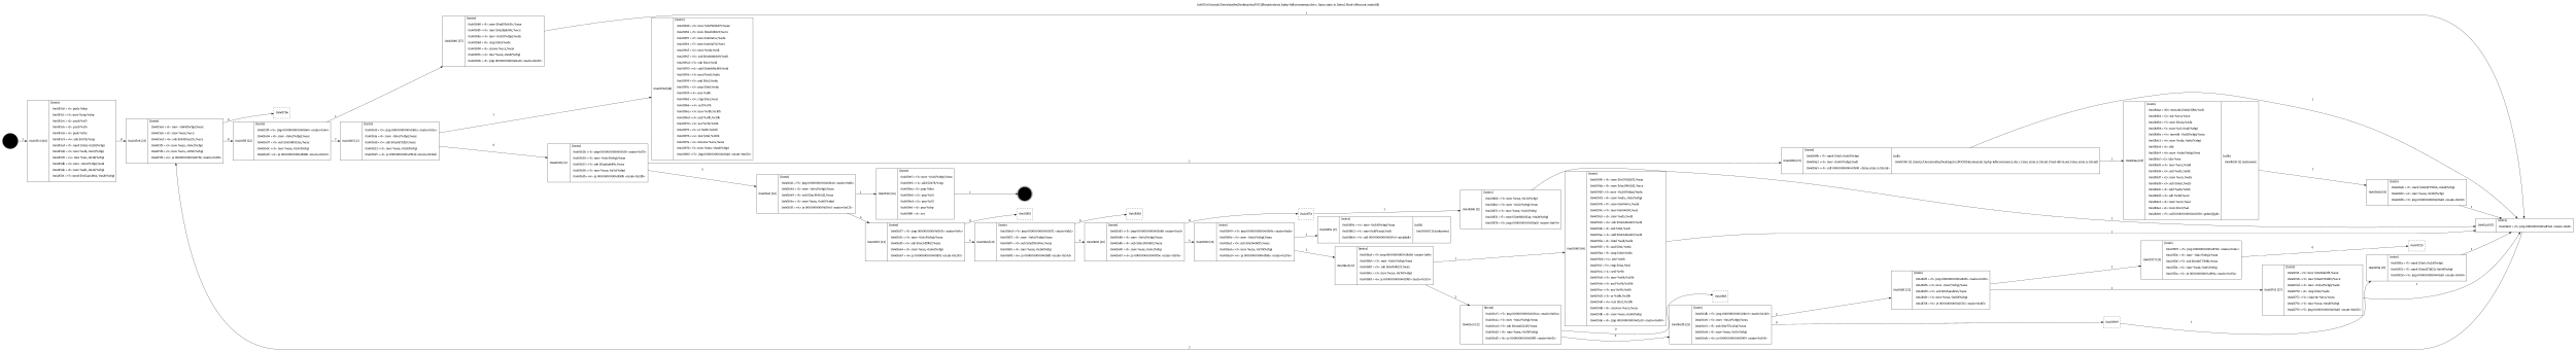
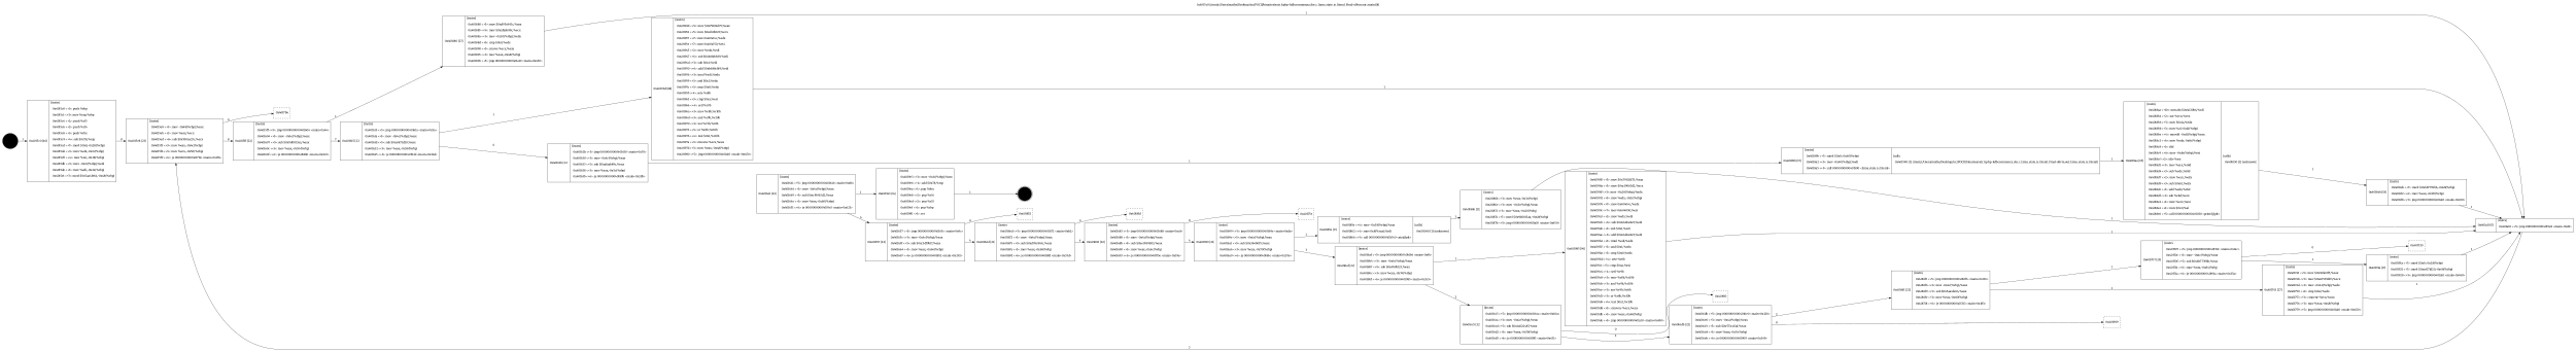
  digraph {
    fontname=Merriweather
    label="0x4015c0 (/mnt/c/Users/mathe/Desktop/tcc/POCII/binaries/extr_kphp-kdbcommonxz_dec.c_lzma_state_is_literal_Final-ollvm.out::main(0))"
    labelloc=t
    rankdir=LR
    node [fontname=Merriweather shape=record]
    edge [fontname=Merriweather]
    Entry [fillcolor=black height=0.3 shape=circle style=filled width=0.3]
    n2 [label="{\n     0x4015c0 [40]\l\n     | [instrs]\l\n     &nbsp;&nbsp;0x4015c0 \<+1\>: push %rbp\l\n     &nbsp;&nbsp;0x4015c1 \<+3\>: mov %rsp,%rbp\l\n     &nbsp;&nbsp;0x4015c4 \<+2\>: push %r15\l\n     &nbsp;&nbsp;0x4015c6 \<+2\>: push %r14\l\n     &nbsp;&nbsp;0x4015c8 \<+1\>: push %rbx\l\n     &nbsp;&nbsp;0x4015c9 \<+4\>: sub $0x78,%rsp\l\n     &nbsp;&nbsp;0x4015cd \<+7\>: movl $0x0,-0x28(%rbp)\l\n     &nbsp;&nbsp;0x4015d4 \<+3\>: mov %edi,-0x2c(%rbp)\l\n     &nbsp;&nbsp;0x4015d7 \<+4\>: mov %rsi,-0x38(%rbp)\l\n     &nbsp;&nbsp;0x4015db \<+3\>: mov -0x2c(%rbp),%edi\l\n     &nbsp;&nbsp;0x4015de \<+3\>: mov %edi,-0x24(%rbp)\l\n     &nbsp;&nbsp;0x4015e1 \<+7\>: movl $0x5aa4fe84,-0x48(%rbp)\l\n  }"]
    n3 [label="{\n     0x4015e8 [23]\l\n     | [instrs]\l\n     &nbsp;&nbsp;0x4015e8 \<+3\>: mov -0x48(%rbp),%eax\l\n     &nbsp;&nbsp;0x4015eb \<+2\>: mov %eax,%ecx\l\n     &nbsp;&nbsp;0x4015ed \<+6\>: sub $0x930aa23c,%ecx\l\n     &nbsp;&nbsp;0x4015f3 \<+3\>: mov %eax,-0x4c(%rbp)\l\n     &nbsp;&nbsp;0x4015f6 \<+3\>: mov %ecx,-0x50(%rbp)\l\n     &nbsp;&nbsp;0x4015f9 \<+6\>: je 00000000004017b6 \<main+0x1f6\>\l\n  }"]
    n4 [label="{\n     0x4017b6\l\n  }" style=dashed]
    n5 [label="{\n     0x4015ff [22]\l\n     | [instrs]\l\n     &nbsp;&nbsp;0x4015ff \<+5\>: jmp 0000000000401604 \<main+0x44\>\l\n     &nbsp;&nbsp;0x401604 \<+3\>: mov -0x4c(%rbp),%eax\l\n     &nbsp;&nbsp;0x401607 \<+5\>: sub $0x9d0013aa,%eax\l\n     &nbsp;&nbsp;0x40160c \<+3\>: mov %eax,-0x54(%rbp)\l\n     &nbsp;&nbsp;0x40160f \<+6\>: je 0000000000401880 \<main+0x2c0\>\l\n  }"]
    n6 [label="{\n     0x401880 [27]\l\n     | [instrs]\l\n     &nbsp;&nbsp;0x401880 \<+5\>: mov $0xd95c845c,%eax\l\n     &nbsp;&nbsp;0x401885 \<+5\>: mov $0xafaab89c,%ecx\l\n     &nbsp;&nbsp;0x40188a \<+3\>: mov -0x20(%rbp),%edx\l\n     &nbsp;&nbsp;0x40188d \<+3\>: cmp $0x0,%edx\l\n     &nbsp;&nbsp;0x401890 \<+3\>: cmove %ecx,%eax\l\n     &nbsp;&nbsp;0x401893 \<+3\>: mov %eax,-0x48(%rbp)\l\n     &nbsp;&nbsp;0x401896 \<+5\>: jmp 0000000000401a10 \<main+0x450\>\l\n  }"]
    n7 [label="{\n     0x401615 [22]\l\n     | [instrs]\l\n     &nbsp;&nbsp;0x401615 \<+5\>: jmp 000000000040161a \<main+0x5a\>\l\n     &nbsp;&nbsp;0x40161a \<+3\>: mov -0x4c(%rbp),%eax\l\n     &nbsp;&nbsp;0x40161d \<+5\>: sub $0xa4171d20,%eax\l\n     &nbsp;&nbsp;0x401622 \<+3\>: mov %eax,-0x58(%rbp)\l\n     &nbsp;&nbsp;0x401625 \<+6\>: je 000000000040192d \<main+0x36d\>\l\n  }"]
    n8 [label="{\n     0x401a10 [5]\l\n     | [instrs]\l\n     &nbsp;&nbsp;0x401a10 \<+5\>: jmp 00000000004015e8 \<main+0x28\>\l\n  }"]
    n9 [label="{\n     0x40192d [88]\l\n     | [instrs]\l\n     &nbsp;&nbsp;0x40192d \<+5\>: mov $0x79102d73,%eax\l\n     &nbsp;&nbsp;0x401932 \<+5\>: mov $0x4b0b123,%ecx\l\n     &nbsp;&nbsp;0x401937 \<+7\>: mov 0x40404c,%edx\l\n     &nbsp;&nbsp;0x40193e \<+7\>: mov 0x404050,%esi\l\n     &nbsp;&nbsp;0x401945 \<+2\>: mov %edx,%edi\l\n     &nbsp;&nbsp;0x401947 \<+6\>: sub $0xb688cb19,%edi\l\n     &nbsp;&nbsp;0x40194d \<+3\>: sub $0x1,%edi\l\n     &nbsp;&nbsp;0x401950 \<+6\>: add $0xb688cb19,%edi\l\n     &nbsp;&nbsp;0x401956 \<+3\>: imul %edi,%edx\l\n     &nbsp;&nbsp;0x401959 \<+3\>: and $0x1,%edx\l\n     &nbsp;&nbsp;0x40195c \<+3\>: cmp $0x0,%edx\l\n     &nbsp;&nbsp;0x40195f \<+4\>: sete %r8b\l\n     &nbsp;&nbsp;0x401963 \<+3\>: cmp $0xa,%esi\l\n     &nbsp;&nbsp;0x401966 \<+4\>: setl %r9b\l\n     &nbsp;&nbsp;0x40196a \<+3\>: mov %r8b,%r10b\l\n     &nbsp;&nbsp;0x40196d \<+3\>: and %r9b,%r10b\l\n     &nbsp;&nbsp;0x401970 \<+3\>: xor %r9b,%r8b\l\n     &nbsp;&nbsp;0x401973 \<+3\>: or %r8b,%r10b\l\n     &nbsp;&nbsp;0x401976 \<+4\>: test $0x1,%r10b\l\n     &nbsp;&nbsp;0x40197a \<+3\>: cmovne %ecx,%eax\l\n     &nbsp;&nbsp;0x40197d \<+3\>: mov %eax,-0x48(%rbp)\l\n     &nbsp;&nbsp;0x401980 \<+5\>: jmp 0000000000401a10 \<main+0x450\>\l\n  }"]
    n10 [label="{\n     0x40162b [22]\l\n     | [instrs]\l\n     &nbsp;&nbsp;0x40162b \<+5\>: jmp 0000000000401630 \<main+0x70\>\l\n     &nbsp;&nbsp;0x401630 \<+3\>: mov -0x4c(%rbp),%eax\l\n     &nbsp;&nbsp;0x401633 \<+5\>: sub $0xafaab89c,%eax\l\n     &nbsp;&nbsp;0x401638 \<+3\>: mov %eax,-0x5c(%rbp)\l\n     &nbsp;&nbsp;0x40163b \<+6\>: je 000000000040189b \<main+0x2db\>\l\n  }"]
    Exit [fillcolor=black height=0.3 peripheries=2 shape=circle style=filled width=0.3]
    n12 [label="{\n     0x40189b [15]\l\n     | [instrs]\l\n     &nbsp;&nbsp;0x40189b \<+7\>: movl $0x0,-0x40(%rbp)\l\n     &nbsp;&nbsp;0x4018a2 \<+3\>: mov -0x40(%rbp),%edi\l\n     &nbsp;&nbsp;0x4018a5 \<+5\>: call 0000000000401590 \<lzma_state_is_literal\>\l\n     | [calls]\l\n     &nbsp;&nbsp;0x401590 \{1\} (/mnt/c/Users/mathe/Desktop/tcc/POCII/binaries/extr_kphp-kdbcommonxz_dec.c_lzma_state_is_literal_Final-ollvm.out::lzma_state_is_literal)\l\n  }"]
    n13 [label="{\n     0x401641 [22]\l\n     | [instrs]\l\n     &nbsp;&nbsp;0x401641 \<+5\>: jmp 0000000000401646 \<main+0x86\>\l\n     &nbsp;&nbsp;0x401646 \<+3\>: mov -0x4c(%rbp),%eax\l\n     &nbsp;&nbsp;0x401649 \<+5\>: sub $0xc19063d2,%eax\l\n     &nbsp;&nbsp;0x40164e \<+3\>: mov %eax,-0x60(%rbp)\l\n     &nbsp;&nbsp;0x401651 \<+6\>: je 00000000004019e3 \<main+0x423\>\l\n  }"]
    n14 [label="{\n     0x401720\l\n  }" style=dashed]
    n15 [label="{\n     0x4018aa [65]\l\n     | [instrs]\l\n     &nbsp;&nbsp;0x4018aa \<+10\>: movabs $0x4020b6,%rdi\l\n     &nbsp;&nbsp;0x4018b4 \<+2\>: xor %ecx,%ecx\l\n     &nbsp;&nbsp;0x4018b6 \<+5\>: mov $0x1a,%edx\l\n     &nbsp;&nbsp;0x4018bb \<+3\>: mov %al,-0x41(%rbp)\l\n     &nbsp;&nbsp;0x4018be \<+4\>: movsbl -0x41(%rbp),%eax\l\n     &nbsp;&nbsp;0x4018c2 \<+6\>: mov %edx,-0x8c(%rbp)\l\n     &nbsp;&nbsp;0x4018c8 \<+1\>: cltd\l\n     &nbsp;&nbsp;0x4018c9 \<+6\>: mov -0x8c(%rbp),%esi\l\n     &nbsp;&nbsp;0x4018cf \<+2\>: idiv %esi\l\n     &nbsp;&nbsp;0x4018d1 \<+3\>: mov %ecx,%r8d\l\n     &nbsp;&nbsp;0x4018d4 \<+3\>: sub %edx,%r8d\l\n     &nbsp;&nbsp;0x4018d7 \<+2\>: mov %ecx,%edx\l\n     &nbsp;&nbsp;0x4018d9 \<+3\>: sub $0x61,%edx\l\n     &nbsp;&nbsp;0x4018dc \<+3\>: add %edx,%r8d\l\n     &nbsp;&nbsp;0x4018df \<+3\>: sub %r8d,%ecx\l\n     &nbsp;&nbsp;0x4018e2 \<+2\>: mov %ecx,%esi\l\n     &nbsp;&nbsp;0x4018e4 \<+2\>: mov $0x0,%al\l\n     &nbsp;&nbsp;0x4018e6 \<+5\>: call 0000000000401030 \<printf@plt\>\l\n     | [calls]\l\n     &nbsp;&nbsp;0x401030 \{1\} (unknown)\l\n  }"]
    n16 [label="{\n     0x4019e3 [14]\l\n     | [instrs]\l\n     &nbsp;&nbsp;0x4019e3 \<+3\>: mov -0x1c(%rbp),%eax\l\n     &nbsp;&nbsp;0x4019e6 \<+4\>: add $0x78,%rsp\l\n     &nbsp;&nbsp;0x4019ea \<+1\>: pop %rbx\l\n     &nbsp;&nbsp;0x4019eb \<+2\>: pop %r14\l\n     &nbsp;&nbsp;0x4019ed \<+2\>: pop %r15\l\n     &nbsp;&nbsp;0x4019ef \<+1\>: pop %rbp\l\n     &nbsp;&nbsp;0x4019f0 \<+1\>: ret\l\n  }"]
    n17 [label="{\n     0x401657 [22]\l\n     | [instrs]\l\n     &nbsp;&nbsp;0x401657 \<+5\>: jmp 000000000040165c \<main+0x9c\>\l\n     &nbsp;&nbsp;0x40165c \<+3\>: mov -0x4c(%rbp),%eax\l\n     &nbsp;&nbsp;0x40165f \<+5\>: sub $0xc3df9b17,%eax\l\n     &nbsp;&nbsp;0x401664 \<+3\>: mov %eax,-0x64(%rbp)\l\n     &nbsp;&nbsp;0x401667 \<+6\>: je 0000000000401852 \<main+0x292\>\l\n  }"]
    n18 [label="{\n     0x40191a [19]\l\n     | [instrs]\l\n     &nbsp;&nbsp;0x40191a \<+7\>: movl $0x0,-0x28(%rbp)\l\n     &nbsp;&nbsp;0x401921 \<+7\>: movl $0xa4171d20,-0x48(%rbp)\l\n     &nbsp;&nbsp;0x401928 \<+5\>: jmp 0000000000401a10 \<main+0x450\>\l\n  }"]
    n19 [label="{\n     0x4018eb [18]\l\n     | [instrs]\l\n     &nbsp;&nbsp;0x4018eb \<+7\>: movl $0x6b7739bb,-0x48(%rbp)\l\n     &nbsp;&nbsp;0x4018f2 \<+6\>: mov %eax,-0x90(%rbp)\l\n     &nbsp;&nbsp;0x4018f8 \<+5\>: jmp 0000000000401a10 \<main+0x450\>\l\n  }"]
    n20 [label="{\n     0x401852\l\n  }" style=dashed]
    n21 [label="{\n     0x40166d [22]\l\n     | [instrs]\l\n     &nbsp;&nbsp;0x40166d \<+5\>: jmp 0000000000401672 \<main+0xb2\>\l\n     &nbsp;&nbsp;0x401672 \<+3\>: mov -0x4c(%rbp),%eax\l\n     &nbsp;&nbsp;0x401675 \<+5\>: sub $0xd95c845c,%eax\l\n     &nbsp;&nbsp;0x40167a \<+3\>: mov %eax,-0x68(%rbp)\l\n     &nbsp;&nbsp;0x40167d \<+6\>: je 00000000004018fd \<main+0x33d\>\l\n  }"]
    n22 [label="{\n     0x4018fd\l\n  }" style=dashed]
    n23 [label="{\n     0x401683 [22]\l\n     | [instrs]\l\n     &nbsp;&nbsp;0x401683 \<+5\>: jmp 0000000000401688 \<main+0xc8\>\l\n     &nbsp;&nbsp;0x401688 \<+3\>: mov -0x4c(%rbp),%eax\l\n     &nbsp;&nbsp;0x40168b \<+5\>: sub $0xe0539d03,%eax\l\n     &nbsp;&nbsp;0x401690 \<+3\>: mov %eax,-0x6c(%rbp)\l\n     &nbsp;&nbsp;0x401693 \<+6\>: je 000000000040175e \<main+0x19e\>\l\n  }"]
    n24 [label="{\n     0x40175e\l\n  }" style=dashed]
    n25 [label="{\n     0x401699 [22]\l\n     | [instrs]\l\n     &nbsp;&nbsp;0x401699 \<+5\>: jmp 000000000040169e \<main+0xde\>\l\n     &nbsp;&nbsp;0x40169e \<+3\>: mov -0x4c(%rbp),%eax\l\n     &nbsp;&nbsp;0x4016a1 \<+5\>: sub $0x364b0f5,%eax\l\n     &nbsp;&nbsp;0x4016a6 \<+3\>: mov %eax,-0x70(%rbp)\l\n     &nbsp;&nbsp;0x4016a9 \<+6\>: je 000000000040185e \<main+0x29e\>\l\n  }"]
    n26 [label="{\n     0x40186b [21]\l\n     | [instrs]\l\n     &nbsp;&nbsp;0x40186b \<+3\>: mov %eax,-0x3c(%rbp)\l\n     &nbsp;&nbsp;0x40186e \<+3\>: mov -0x3c(%rbp),%eax\l\n     &nbsp;&nbsp;0x401871 \<+3\>: mov %eax,-0x20(%rbp)\l\n     &nbsp;&nbsp;0x401874 \<+7\>: movl $0x9d0013aa,-0x48(%rbp)\l\n     &nbsp;&nbsp;0x40187b \<+5\>: jmp 0000000000401a10 \<main+0x450\>\l\n  }"]
    n27 [label="{\n     0x40185e [13]\l\n     | [instrs]\l\n     &nbsp;&nbsp;0x40185e \<+4\>: mov -0x38(%rbp),%rax\l\n     &nbsp;&nbsp;0x401862 \<+4\>: mov 0x8(%rax),%rdi\l\n     &nbsp;&nbsp;0x401866 \<+5\>: call 0000000000401040 \<atoi@plt\>\l\n     | [calls]\l\n     &nbsp;&nbsp;0x401040 \{1\} (unknown)\l\n  }"]
    n28 [label="{\n     0x4016af [22]\l\n     | [instrs]\l\n     &nbsp;&nbsp;0x4016af \<+5\>: jmp 00000000004016b4 \<main+0xf4\>\l\n     &nbsp;&nbsp;0x4016b4 \<+3\>: mov -0x4c(%rbp),%eax\l\n     &nbsp;&nbsp;0x4016b7 \<+5\>: sub $0x4b0b123,%eax\l\n     &nbsp;&nbsp;0x4016bc \<+3\>: mov %eax,-0x74(%rbp)\l\n     &nbsp;&nbsp;0x4016bf \<+6\>: je 0000000000401985 \<main+0x3c5\>\l\n  }"]
    n29 [label="{\n     0x401985 [94]\l\n     | [instrs]\l\n     &nbsp;&nbsp;0x401985 \<+5\>: mov $0x79102d73,%eax\l\n     &nbsp;&nbsp;0x40198a \<+5\>: mov $0xc19063d2,%ecx\l\n     &nbsp;&nbsp;0x40198f \<+3\>: mov -0x28(%rbp),%edx\l\n     &nbsp;&nbsp;0x401992 \<+3\>: mov %edx,-0x1c(%rbp)\l\n     &nbsp;&nbsp;0x401995 \<+7\>: mov 0x40404c,%edx\l\n     &nbsp;&nbsp;0x40199c \<+7\>: mov 0x404050,%esi\l\n     &nbsp;&nbsp;0x4019a3 \<+2\>: mov %edx,%edi\l\n     &nbsp;&nbsp;0x4019a5 \<+6\>: sub $0x46d6e8e5,%edi\l\n     &nbsp;&nbsp;0x4019ab \<+3\>: sub $0x1,%edi\l\n     &nbsp;&nbsp;0x4019ae \<+6\>: add $0x46d6e8e5,%edi\l\n     &nbsp;&nbsp;0x4019b4 \<+3\>: imul %edi,%edx\l\n     &nbsp;&nbsp;0x4019b7 \<+3\>: and $0x1,%edx\l\n     &nbsp;&nbsp;0x4019ba \<+3\>: cmp $0x0,%edx\l\n     &nbsp;&nbsp;0x4019bd \<+4\>: sete %r8b\l\n     &nbsp;&nbsp;0x4019c1 \<+3\>: cmp $0xa,%esi\l\n     &nbsp;&nbsp;0x4019c4 \<+4\>: setl %r9b\l\n     &nbsp;&nbsp;0x4019c8 \<+3\>: mov %r8b,%r10b\l\n     &nbsp;&nbsp;0x4019cb \<+3\>: and %r9b,%r10b\l\n     &nbsp;&nbsp;0x4019ce \<+3\>: xor %r9b,%r8b\l\n     &nbsp;&nbsp;0x4019d1 \<+3\>: or %r8b,%r10b\l\n     &nbsp;&nbsp;0x4019d4 \<+4\>: test $0x1,%r10b\l\n     &nbsp;&nbsp;0x4019d8 \<+3\>: cmovne %ecx,%eax\l\n     &nbsp;&nbsp;0x4019db \<+3\>: mov %eax,-0x48(%rbp)\l\n     &nbsp;&nbsp;0x4019de \<+5\>: jmp 0000000000401a10 \<main+0x450\>\l\n  }"]
    n30 [label="{\n     0x4016c5 [22]\l\n     | [instrs]\l\n     &nbsp;&nbsp;0x4016c5 \<+5\>: jmp 00000000004016ca \<main+0x10a\>\l\n     &nbsp;&nbsp;0x4016ca \<+3\>: mov -0x4c(%rbp),%eax\l\n     &nbsp;&nbsp;0x4016cd \<+5\>: sub $0x1a022487,%eax\l\n     &nbsp;&nbsp;0x4016d2 \<+3\>: mov %eax,-0x78(%rbp)\l\n     &nbsp;&nbsp;0x4016d5 \<+6\>: je 00000000004019f1 \<main+0x431\>\l\n  }"]
    n31 [label="{\n     0x4019f1\l\n  }" style=dashed]
    n32 [label="{\n     0x4016db [22]\l\n     | [instrs]\l\n     &nbsp;&nbsp;0x4016db \<+5\>: jmp 00000000004016e0 \<main+0x120\>\l\n     &nbsp;&nbsp;0x4016e0 \<+3\>: mov -0x4c(%rbp),%eax\l\n     &nbsp;&nbsp;0x4016e3 \<+5\>: sub $0x573ca5af,%eax\l\n     &nbsp;&nbsp;0x4016e8 \<+3\>: mov %eax,-0x7c(%rbp)\l\n     &nbsp;&nbsp;0x4016eb \<+6\>: je 0000000000401909 \<main+0x349\>\l\n  }"]
    n33 [label="{\n     0x401707 [25]\l\n     | [instrs]\l\n     &nbsp;&nbsp;0x401707 \<+5\>: jmp 000000000040170c \<main+0x14c\>\l\n     &nbsp;&nbsp;0x40170c \<+3\>: mov -0x4c(%rbp),%eax\l\n     &nbsp;&nbsp;0x40170f \<+5\>: sub $0x6b7739bb,%eax\l\n     &nbsp;&nbsp;0x401714 \<+6\>: mov %eax,-0x84(%rbp)\l\n     &nbsp;&nbsp;0x40171a \<+6\>: je 000000000040191a \<main+0x35a\>\l\n  }"]
    n34 [label="{\n     0x4016f1 [22]\l\n     | [instrs]\l\n     &nbsp;&nbsp;0x4016f1 \<+5\>: jmp 00000000004016f6 \<main+0x136\>\l\n     &nbsp;&nbsp;0x4016f6 \<+3\>: mov -0x4c(%rbp),%eax\l\n     &nbsp;&nbsp;0x4016f9 \<+5\>: sub $0x5aa4fe84,%eax\l\n     &nbsp;&nbsp;0x4016fe \<+3\>: mov %eax,-0x80(%rbp)\l\n     &nbsp;&nbsp;0x401701 \<+6\>: je 0000000000401743 \<main+0x183\>\l\n  }"]
    n35 [label="{\n     0x401909\l\n  }" style=dashed]
    n36 [label="{\n     0x401743 [27]\l\n     | [instrs]\l\n     &nbsp;&nbsp;0x401743 \<+5\>: mov $0x364b0f5,%eax\l\n     &nbsp;&nbsp;0x401748 \<+5\>: mov $0xe0539d03,%ecx\l\n     &nbsp;&nbsp;0x40174d \<+3\>: mov -0x24(%rbp),%edx\l\n     &nbsp;&nbsp;0x401750 \<+3\>: cmp $0x2,%edx\l\n     &nbsp;&nbsp;0x401753 \<+3\>: cmovne %ecx,%eax\l\n     &nbsp;&nbsp;0x401756 \<+3\>: mov %eax,-0x48(%rbp)\l\n     &nbsp;&nbsp;0x401759 \<+5\>: jmp 0000000000401a10 \<main+0x450\>\l\n  }"]
    Entry -> n2 [label=" 1"]
    n2 -> n3 [label=" 0"]
    n3 -> n4 [label=" 0"]
    n3 -> n5 [label=" 8"]
    n5 -> n6 [label=" 1"]
    n5 -> n7 [label=" 7"]
    n6 -> n8 [label=" 1"]
    n7 -> n9 [label=" 1"]
    n7 -> n10 [label=" 6"]
    n8 -> n3 [label=" 7"]
-   n12 -> n8 [label=" 1"]
+   n9 -> n8 [label=" 1"]
    n10 -> n12 [label=" 1"]
-   n10 -> n13 [label=" 5"]
    n12 -> n15 [label=" 1"]
    n13 -> n16 [label=" 1"]
    n13 -> n17 [label=" 4"]
    n15 -> n19 [label=" 1"]
    n16 -> Exit [label=" 1"]
    n17 -> n20 [label=" 0"]
    n17 -> n21 [label=" 4"]
    n18 -> n8 [label=" 1"]
    n19 -> n8 [label=" 1"]
    n21 -> n22 [label=" 0"]
    n21 -> n23 [label=" 4"]
    n23 -> n24 [label=" 0"]
    n23 -> n25 [label=" 4"]
    n25 -> n27 [label=" 1"]
    n25 -> n28 [label=" 3"]
    n26 -> n8 [label=" 1"]
-   n24 -> n26 [label=" 1"]
+   n27 -> n26 [label=" 1"]
    n28 -> n29 [label=" 1"]
    n28 -> n30 [label=" 2"]
    n29 -> n8 [label=" 1"]
    n30 -> n31 [label=" 0"]
    n30 -> n32 [label=" 2"]
    n32 -> n34 [label=" 2"]
    n32 -> n35 [label=" 0"]
    n33 -> n14 [label=" 0"]
-   n35 -> n18 [label=" 1"]
+   n33 -> n18 [label=" 1"]
    n34 -> n33 [label=" 1"]
    n34 -> n36 [label=" 1"]
    n36 -> n8 [label=" 1"]
  }
